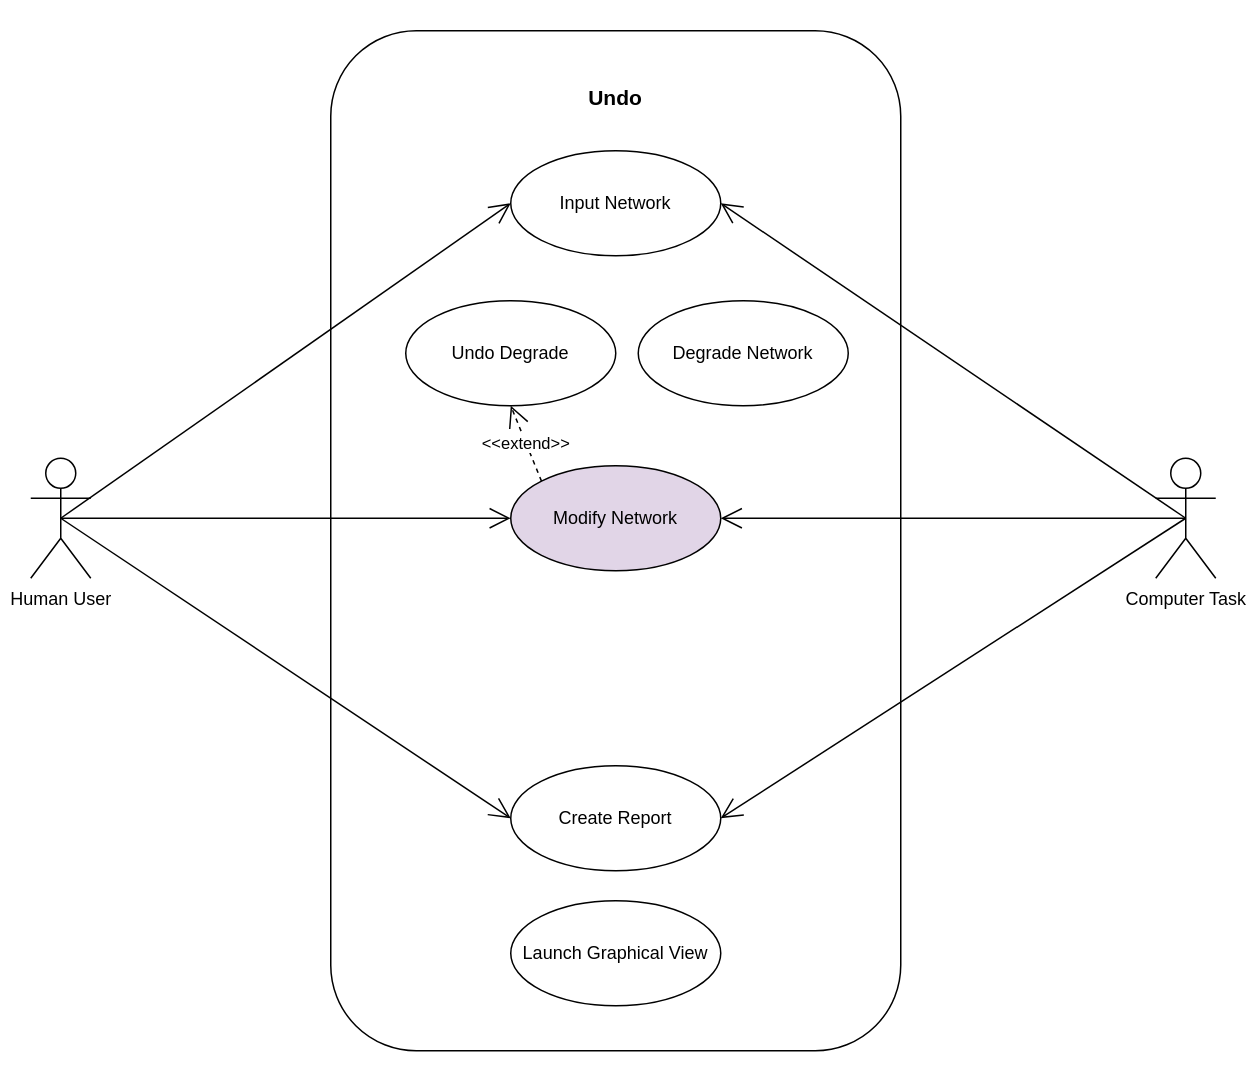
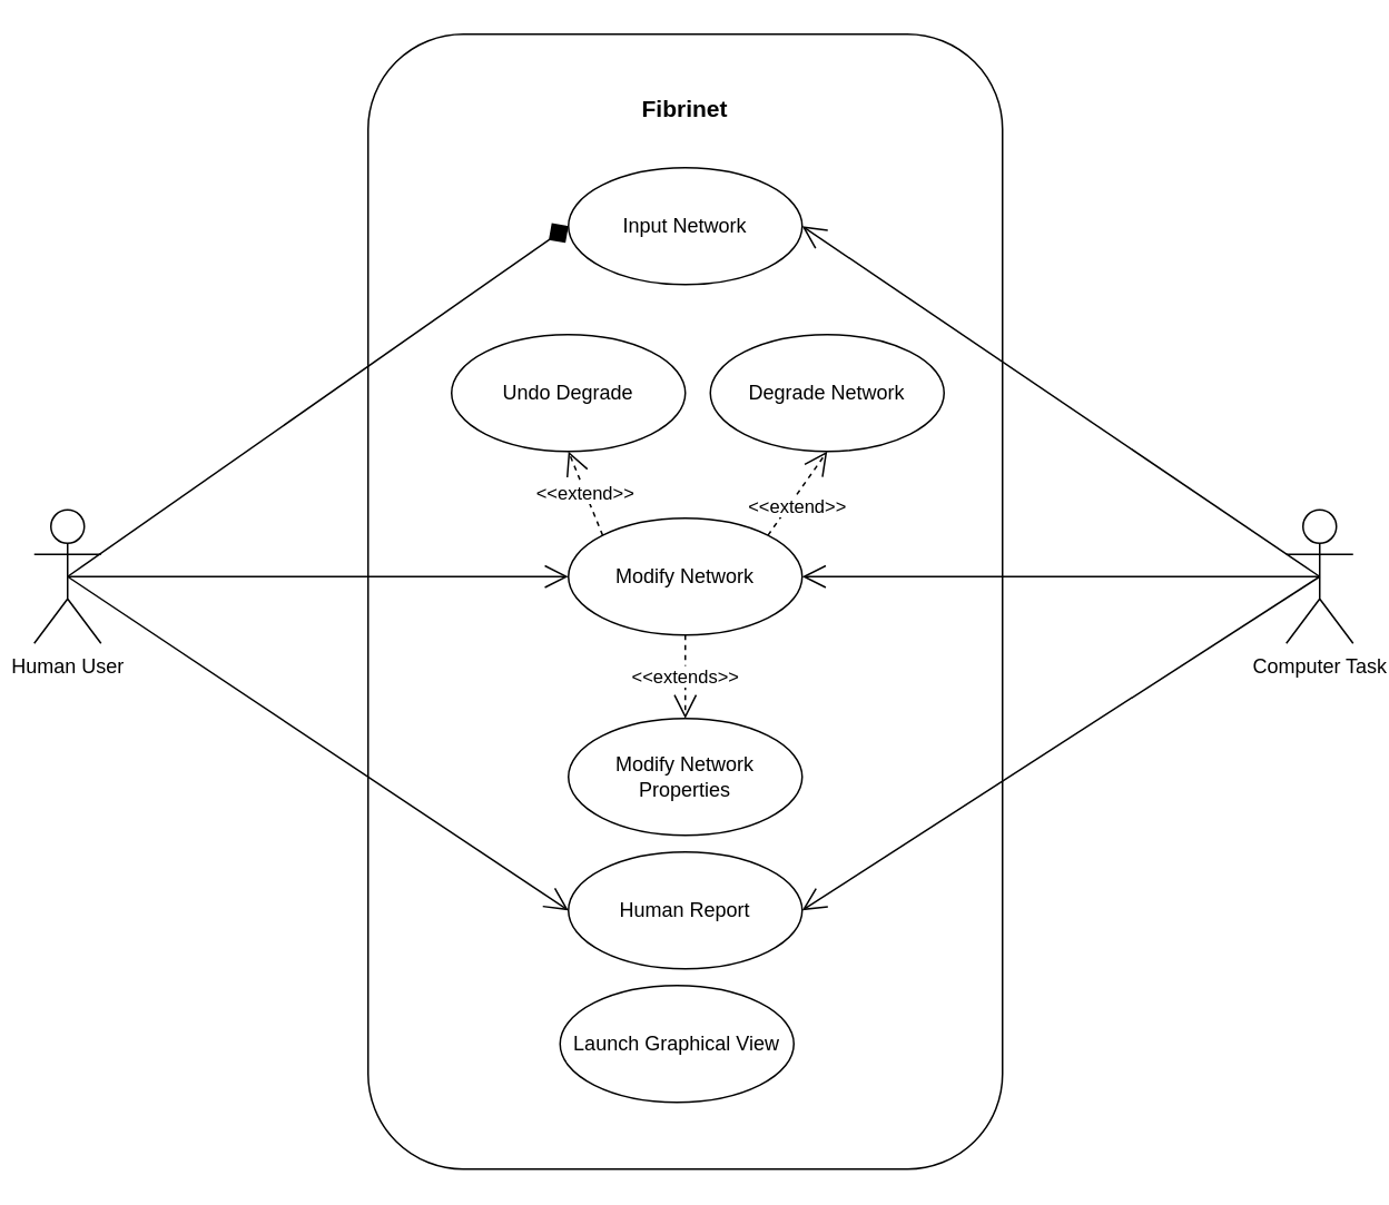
  <mxCell id="0" />
  <mxCell id="1" parent="0" />
  <mxCell id="2" value="" style="rounded=1;whiteSpace=wrap;html=1;" parent="1" vertex="1"><mxGeometry x="220" y="20" width="380" height="680" as="geometry" /></mxCell>
- <mxCell id="3" value="&lt;span style=&quot;font-size: 14px;&quot;&gt;&lt;b&gt;Undo&lt;/b&gt;&lt;/span&gt;" style="text;html=1;align=center;verticalAlign=middle;whiteSpace=wrap;rounded=0;" parent="1" vertex="1"><mxGeometry x="380" y="50" width="60" height="30" as="geometry" /></mxCell>
+ <mxCell id="3" value="&lt;span style=&quot;font-size: 14px;&quot;&gt;&lt;b&gt;Fibrinet&lt;/b&gt;&lt;/span&gt;" style="text;html=1;align=center;verticalAlign=middle;whiteSpace=wrap;rounded=0;" parent="1" vertex="1"><mxGeometry x="380" y="50" width="60" height="30" as="geometry" /></mxCell>
  <mxCell id="4" value="Human User" style="shape=umlActor;verticalLabelPosition=bottom;verticalAlign=top;html=1;outlineConnect=0;" parent="1" vertex="1"><mxGeometry x="20" y="305" width="40" height="80" as="geometry" /></mxCell>
  <mxCell id="5" value="Input Network" style="ellipse;whiteSpace=wrap;html=1;" parent="1" vertex="1"><mxGeometry x="340" y="100" width="140" height="70" as="geometry" /></mxCell>
- <mxCell id="6" value="Modify Network" style="ellipse;whiteSpace=wrap;html=1;fillColor=#e1d5e7;" parent="1" vertex="1"><mxGeometry x="340" y="310" width="140" height="70" as="geometry" /></mxCell>
+ <mxCell id="6" value="Modify Network" style="ellipse;whiteSpace=wrap;html=1;" parent="1" vertex="1"><mxGeometry x="340" y="310" width="140" height="70" as="geometry" /></mxCell>
  <mxCell id="7" value="Undo Degrade" style="ellipse;whiteSpace=wrap;html=1;" parent="1" vertex="1"><mxGeometry x="270" y="200" width="140" height="70" as="geometry" /></mxCell>
  <mxCell id="8" value="&amp;lt;&amp;lt;extend&amp;gt;&amp;gt;" style="endArrow=open;endSize=12;dashed=1;html=1;rounded=0;entryX=0.5;entryY=1;entryDx=0;entryDy=0;exitX=0;exitY=0;exitDx=0;exitDy=0;" parent="1" source="6" target="7" edge="1"><mxGeometry width="160" relative="1" as="geometry"><mxPoint x="350" y="375" as="sourcePoint" /><mxPoint x="400" y="430" as="targetPoint" /></mxGeometry></mxCell>
- <mxCell id="9" value="Create Report" style="ellipse;whiteSpace=wrap;html=1;" parent="1" vertex="1"><mxGeometry x="340" y="510" width="140" height="70" as="geometry" /></mxCell>
+ <mxCell id="9" value="Human Report" style="ellipse;whiteSpace=wrap;html=1;" parent="1" vertex="1"><mxGeometry x="340" y="510" width="140" height="70" as="geometry" /></mxCell>
  <mxCell id="10" value="Degrade Network" style="ellipse;whiteSpace=wrap;html=1;" parent="1" vertex="1"><mxGeometry x="425" y="200" width="140" height="70" as="geometry" /></mxCell>
- <mxCell id="14" value="" style="endArrow=open;endFill=1;endSize=12;html=1;rounded=0;entryX=0;entryY=0.5;entryDx=0;entryDy=0;exitX=0.5;exitY=0.5;exitDx=0;exitDy=0;exitPerimeter=0;" parent="1" source="4" target="5" edge="1"><mxGeometry width="160" relative="1" as="geometry"><mxPoint x="70" y="525" as="sourcePoint" /><mxPoint x="690" y="490" as="targetPoint" /></mxGeometry></mxCell>
+ <mxCell id="11" value="&amp;lt;&amp;lt;extend&amp;gt;&amp;gt;" style="endArrow=open;endSize=12;dashed=1;html=1;rounded=0;entryX=0.5;entryY=1;entryDx=0;entryDy=0;exitX=1;exitY=0;exitDx=0;exitDy=0;" parent="1" source="6" target="10" edge="1"><mxGeometry x="-0.233" y="-4" width="160" relative="1" as="geometry"><mxPoint x="360" y="335" as="sourcePoint" /><mxPoint x="400" y="330" as="targetPoint" /><mxPoint as="offset" /></mxGeometry></mxCell>
+ <mxCell id="12" value="Modify Network Properties" style="ellipse;whiteSpace=wrap;html=1;" parent="1" vertex="1"><mxGeometry x="340" y="430" width="140" height="70" as="geometry" /></mxCell>
+ <mxCell id="13" value="&amp;lt;&amp;lt;extends&amp;gt;&amp;gt;" style="endArrow=open;endSize=12;dashed=1;html=1;rounded=0;entryX=0.5;entryY=0;entryDx=0;entryDy=0;exitX=0.5;exitY=1;exitDx=0;exitDy=0;" parent="1" source="6" target="12" edge="1"><mxGeometry width="160" relative="1" as="geometry"><mxPoint x="160.003" y="682.395" as="sourcePoint" /><mxPoint x="230.22" y="522" as="targetPoint" /></mxGeometry></mxCell>
+ <mxCell id="14" value="" style="endArrow=diamond;endFill=1;endSize=12;html=1;rounded=0;entryX=0;entryY=0.5;entryDx=0;entryDy=0;exitX=0.5;exitY=0.5;exitDx=0;exitDy=0;exitPerimeter=0;" parent="1" source="4" target="5" edge="1"><mxGeometry width="160" relative="1" as="geometry"><mxPoint x="70" y="525" as="sourcePoint" /><mxPoint x="690" y="490" as="targetPoint" /></mxGeometry></mxCell>
  <mxCell id="15" value="" style="endArrow=open;endFill=1;endSize=12;html=1;rounded=0;exitX=0.5;exitY=0.5;exitDx=0;exitDy=0;exitPerimeter=0;entryX=0;entryY=0.5;entryDx=0;entryDy=0;" parent="1" source="4" target="6" edge="1"><mxGeometry width="160" relative="1" as="geometry"><mxPoint x="80" y="535" as="sourcePoint" /><mxPoint x="220" y="295" as="targetPoint" /></mxGeometry></mxCell>
  <mxCell id="16" value="" style="endArrow=open;endFill=1;endSize=12;html=1;rounded=0;exitX=0.5;exitY=0.5;exitDx=0;exitDy=0;exitPerimeter=0;entryX=0;entryY=0.5;entryDx=0;entryDy=0;" parent="1" source="4" target="9" edge="1"><mxGeometry width="160" relative="1" as="geometry"><mxPoint x="80" y="535" as="sourcePoint" /><mxPoint x="340" y="545" as="targetPoint" /></mxGeometry></mxCell>
  <mxCell id="17" value="Computer Task" style="shape=umlActor;verticalLabelPosition=bottom;verticalAlign=top;html=1;outlineConnect=0;" parent="1" vertex="1"><mxGeometry x="770" y="305" width="40" height="80" as="geometry" /></mxCell>
  <mxCell id="18" value="" style="endArrow=open;endFill=1;endSize=12;html=1;rounded=0;exitX=0.5;exitY=0.5;exitDx=0;exitDy=0;exitPerimeter=0;entryX=1;entryY=0.5;entryDx=0;entryDy=0;" parent="1" source="17" target="9" edge="1"><mxGeometry width="160" relative="1" as="geometry"><mxPoint x="20" y="535" as="sourcePoint" /><mxPoint x="480" y="545" as="targetPoint" /></mxGeometry></mxCell>
  <mxCell id="19" value="" style="endArrow=open;endFill=1;endSize=12;html=1;rounded=0;exitX=0.5;exitY=0.5;exitDx=0;exitDy=0;exitPerimeter=0;entryX=1;entryY=0.5;entryDx=0;entryDy=0;" parent="1" source="17" target="6" edge="1"><mxGeometry width="160" relative="1" as="geometry"><mxPoint x="1080" y="525" as="sourcePoint" /><mxPoint x="695" y="805" as="targetPoint" /></mxGeometry></mxCell>
  <mxCell id="20" value="" style="endArrow=open;endFill=1;endSize=12;html=1;rounded=0;exitX=0.5;exitY=0.5;exitDx=0;exitDy=0;exitPerimeter=0;entryX=1;entryY=0.5;entryDx=0;entryDy=0;" parent="1" source="17" target="5" edge="1"><mxGeometry width="160" relative="1" as="geometry"><mxPoint x="1080" y="525" as="sourcePoint" /><mxPoint x="465" y="185" as="targetPoint" /></mxGeometry></mxCell>
- <mxCell id="21" value="Launch Graphical View" style="ellipse;whiteSpace=wrap;html=1;" vertex="1" parent="1"><mxGeometry x="340" y="600" width="140" height="70" as="geometry" /></mxCell>
+ <mxCell id="21" value="Launch Graphical View" style="ellipse;whiteSpace=wrap;html=1;" vertex="1" parent="1"><mxGeometry x="335" y="590" width="140" height="70" as="geometry" /></mxCell>
